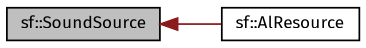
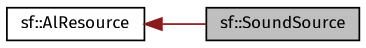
  digraph {
    rankdir=LR
    fontname="Fira Sans"
    node [color=black fontname="Fira Sans" fontsize=10 shape=record style=filled]
    n1 [fillcolor=grey75 fontcolor=black height=0.2 label="sf::SoundSource" width=0.4]
    n2 [fillcolor=white height=0.2 label="sf::AlResource" width=0.4]
-   n1 -> n2 [color=firebrick4 dir=back fontname="Fira Sans" fontsize=10 labelfontname=Helvetica labelfontsize=10 style=solid]
+   n2 -> n1 [color=firebrick4 dir=back fontname="Fira Sans" fontsize=10 labelfontname=Helvetica labelfontsize=10 style=solid]
  }
